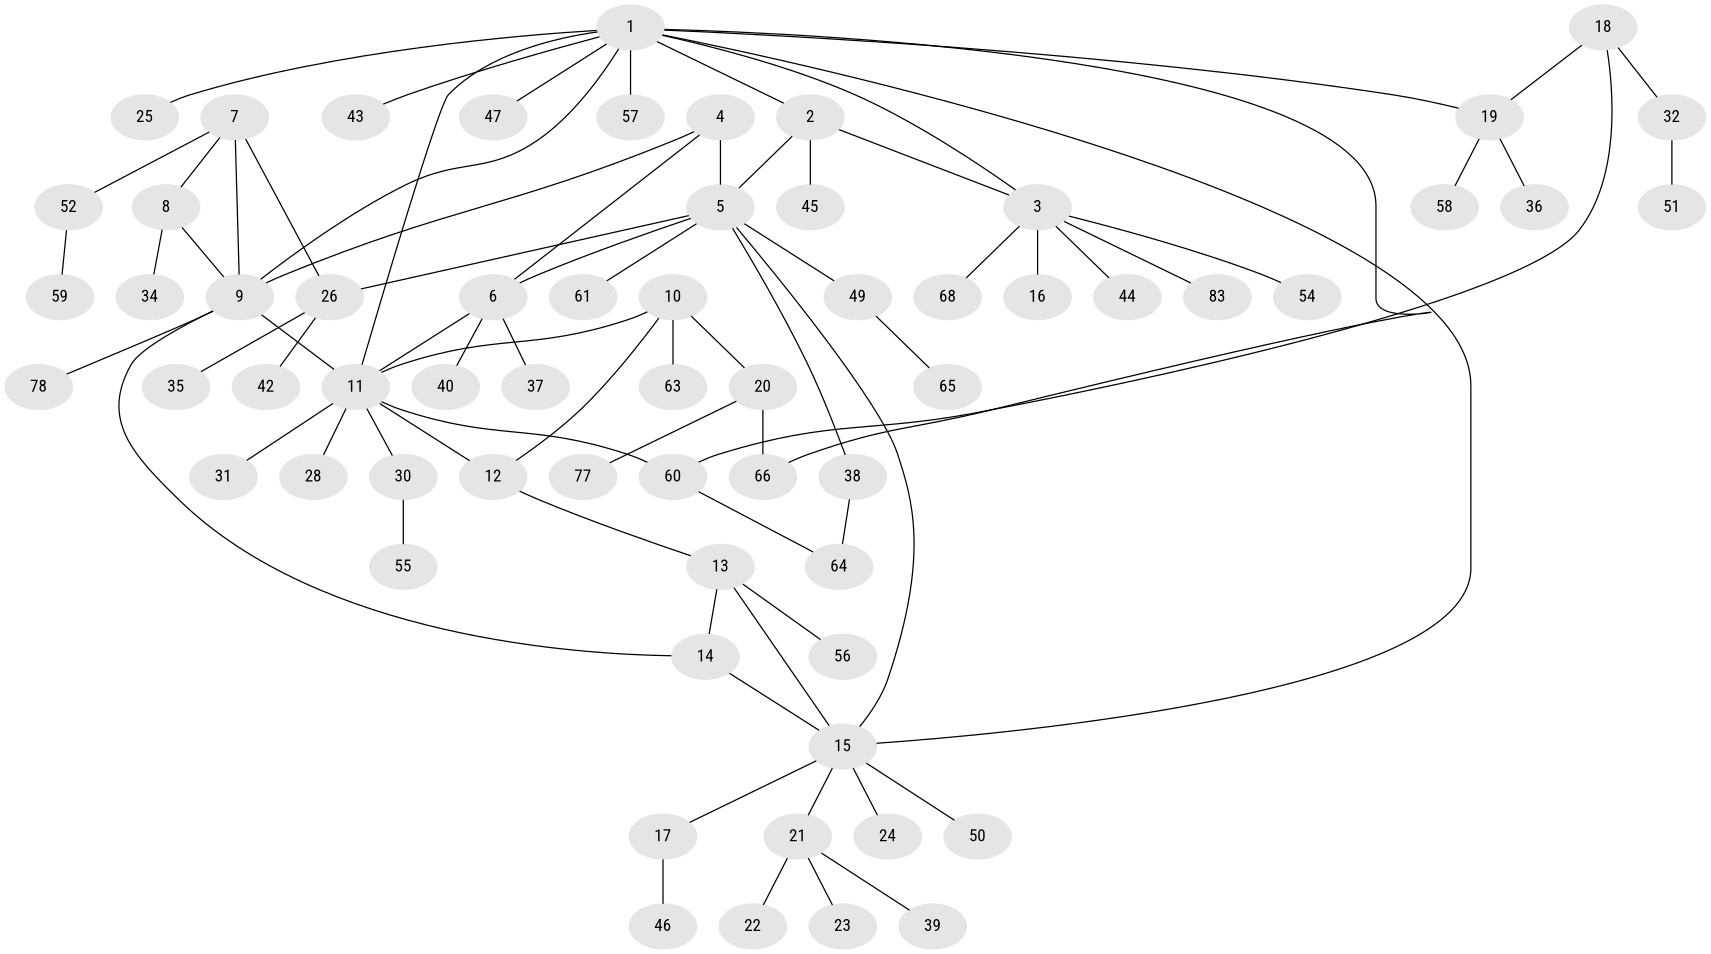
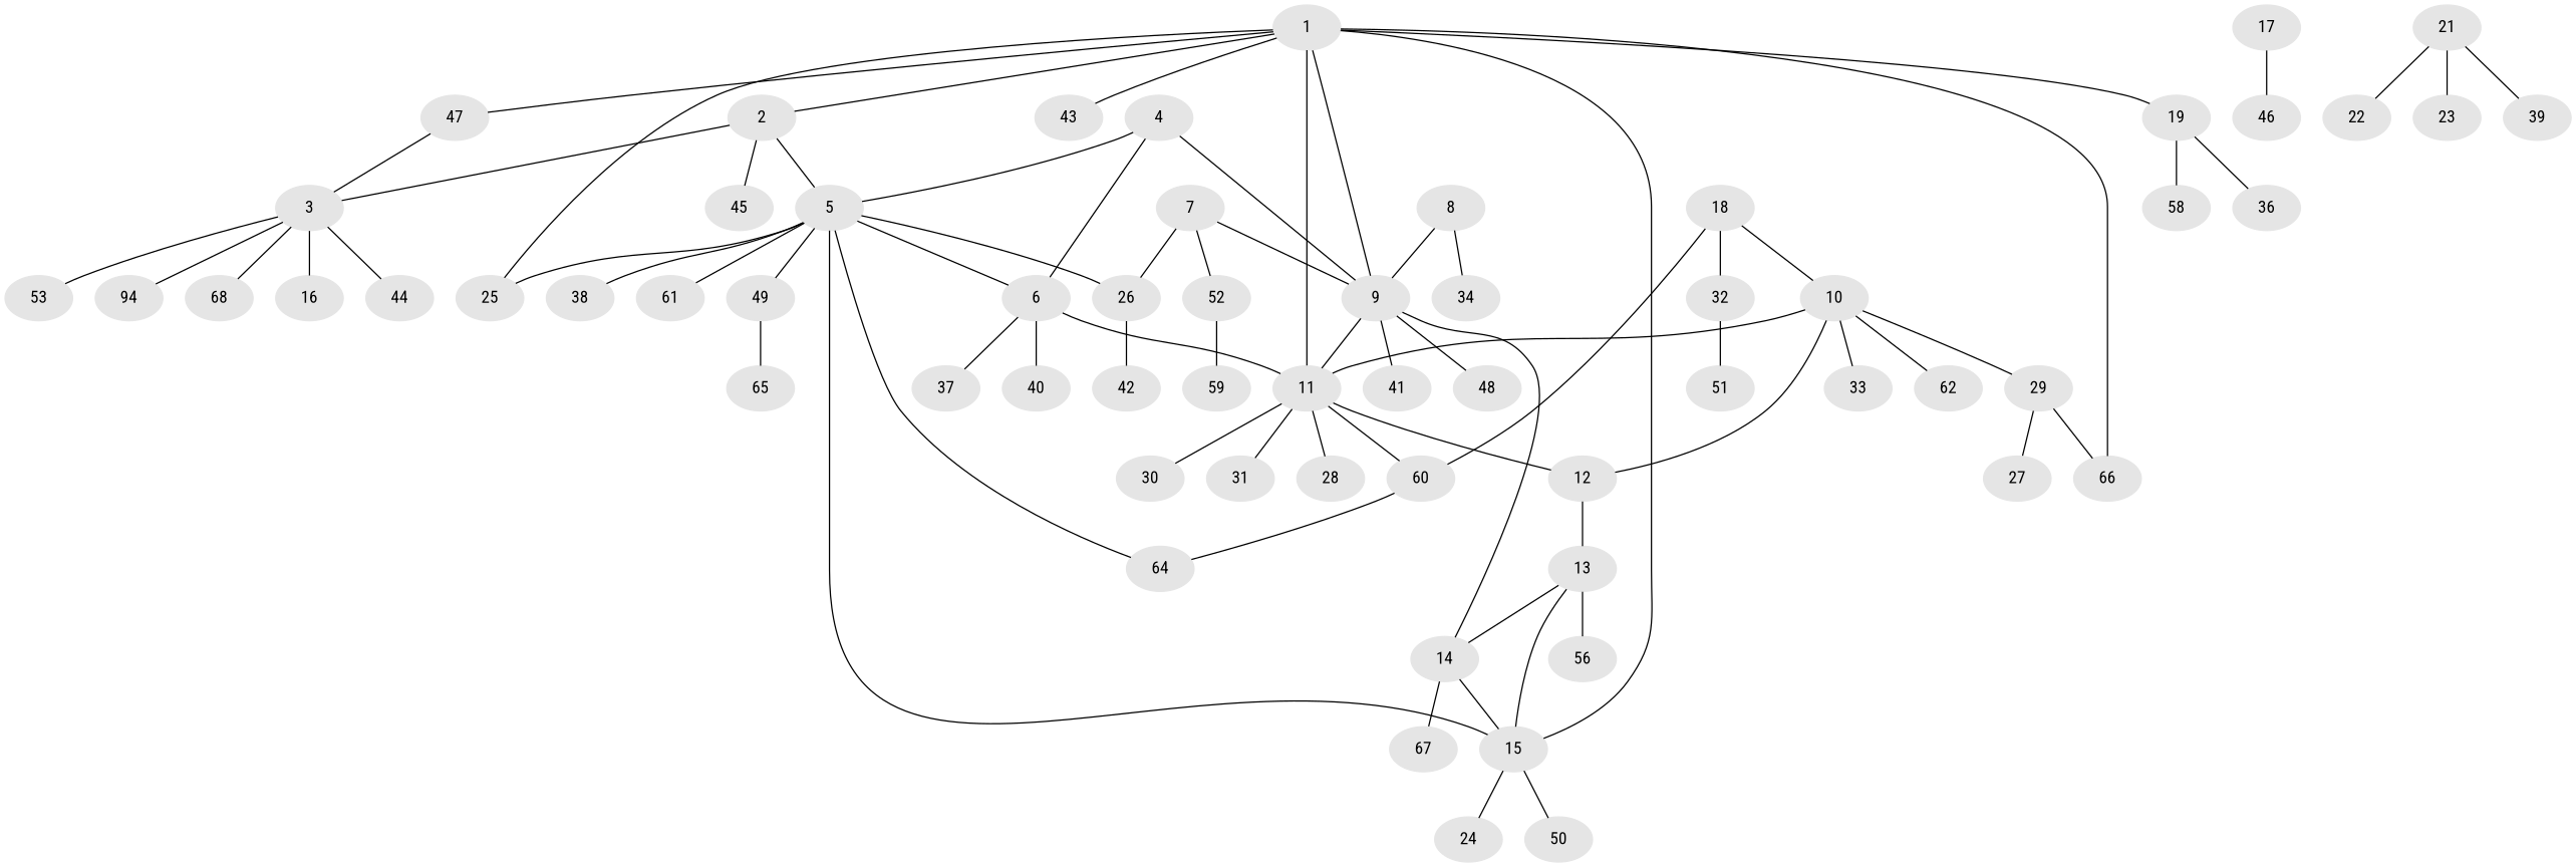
  graph {
    fontname="Roboto Condensed"
    node [color=gray90 fontname="Roboto Condensed" style=filled]
    edge [fontname="Roboto Condensed"]
    1
    2
    3
    9
    11
    15
    19
    25
    43
    47
-   57
    66
    5
    45
    16
    44
-   53 [label=83]
-   54
+   53
+   54 [label=94]
    68
    14
-   48 [label=78]
+   41
+   48
    12
    28
    30
    31
    60
    17
    21
    24
    50
    36
    58
    6
    26
    38
    49
    61
    64
    4
    37
    40
-   35
    42
    65
    7
    8
    52
    34
    18
    32
    59
+   67
    10
-   20
-   62 [label=63]
+   20 [label=29]
+   33
+   62
    13
-   27 [label=77]
-   55
+   27
    56
    46
    22
    23
    39
    51
    1 -- 2
-   1 -- 3
+   47 -- 3
    1 -- 9
    1 -- 11
    1 -- 15
    1 -- 19
    1 -- 25
    1 -- 43
    1 -- 47
-   1 -- 57
    1 -- 66
    2 -- 3
    2 -- 5
    2 -- 45
    3 -- 16
    3 -- 44
    3 -- 53
    3 -- 54
    3 -- 68
    9 -- 11
    9 -- 14
+   9 -- 41
    9 -- 48
    11 -- 12
    11 -- 28
    11 -- 30
    11 -- 31
    11 -- 60
-   15 -- 17
-   15 -- 21
    15 -- 24
    15 -- 50
    19 -- 36
    19 -- 58
    5 -- 15
+   5 -- 25
    5 -- 6
    5 -- 26
    5 -- 38
    5 -- 49
    5 -- 61
-   38 -- 64
+   5 -- 64
    14 -- 15
+   14 -- 67
    12 -- 13
-   30 -- 55
    60 -- 64
    17 -- 46
    21 -- 22
    21 -- 23
    21 -- 39
    6 -- 11
    6 -- 37
    6 -- 40
-   26 -- 35
    26 -- 42
    49 -- 65
    4 -- 9
    4 -- 5
    4 -- 6
    7 -- 9
    7 -- 26
-   7 -- 8
    7 -- 52
    8 -- 9
    8 -- 34
    52 -- 59
-   18 -- 19
+   18 -- 10
    18 -- 60
    18 -- 32
    32 -- 51
    10 -- 11
    10 -- 12
    10 -- 20
+   10 -- 33
    10 -- 62
    20 -- 66
    20 -- 27
    13 -- 15
    13 -- 14
    13 -- 56
  }
